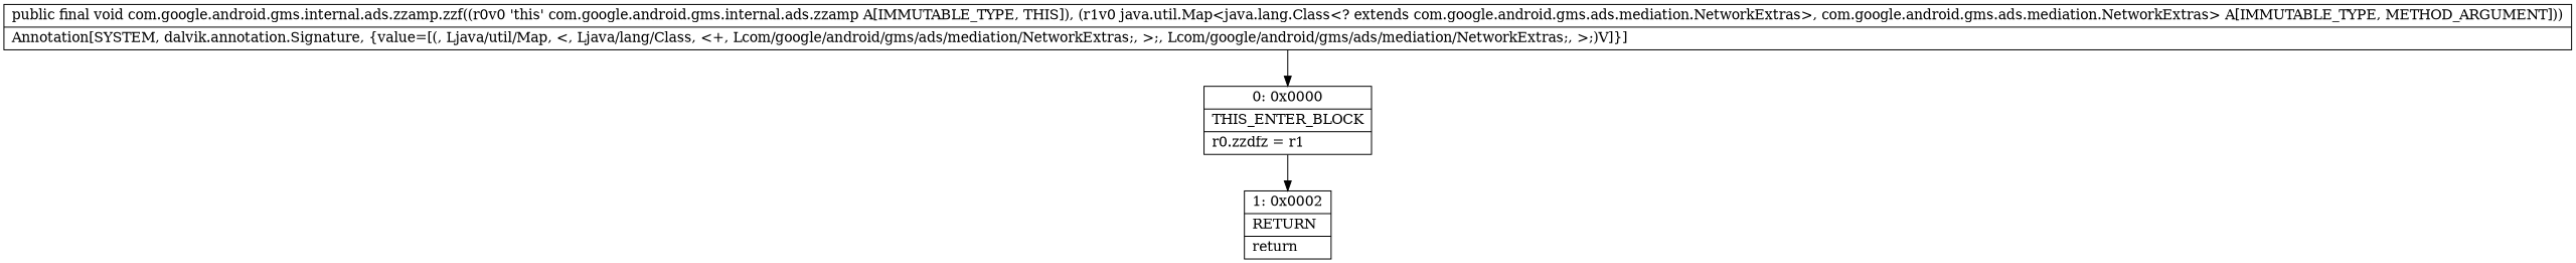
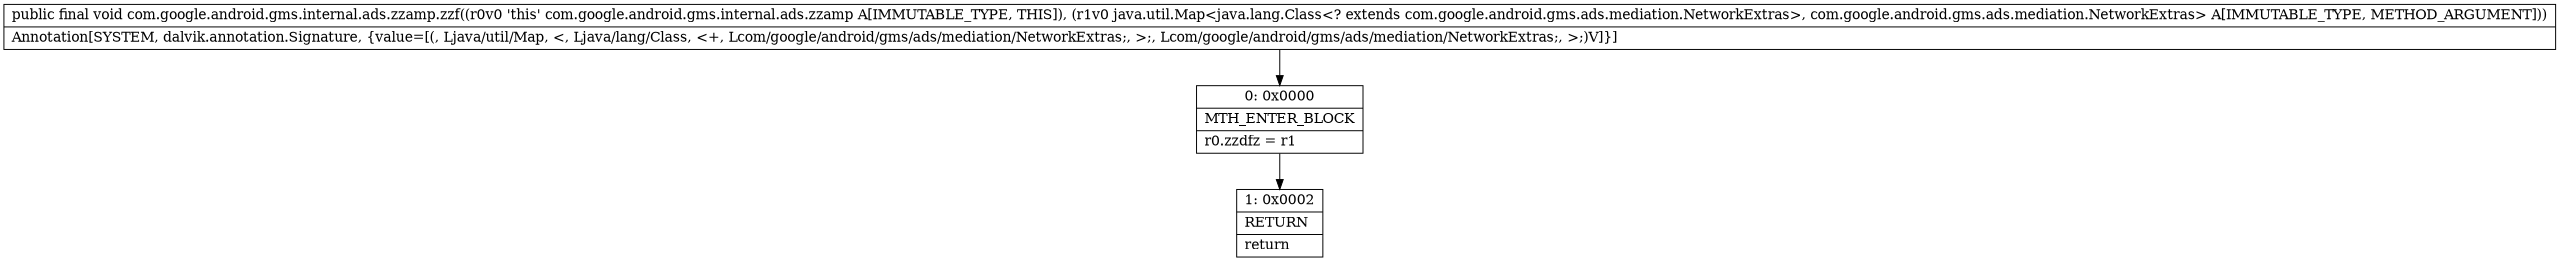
  digraph {
    node [shape=record]
-   n1 [label="{0\:\ 0x0000|THIS_ENTER_BLOCK\l|r0.zzdfz = r1\l}"]
+   n1 [label="{0\:\ 0x0000|MTH_ENTER_BLOCK\l|r0.zzdfz = r1\l}"]
    n2 [label="{1\:\ 0x0002|RETURN\l|return\l}"]
    n3 [label="{public final void com.google.android.gms.internal.ads.zzamp.zzf((r0v0 'this' com.google.android.gms.internal.ads.zzamp A[IMMUTABLE_TYPE, THIS]), (r1v0 java.util.Map\<java.lang.Class\<? extends com.google.android.gms.ads.mediation.NetworkExtras\>, com.google.android.gms.ads.mediation.NetworkExtras\> A[IMMUTABLE_TYPE, METHOD_ARGUMENT]))  | Annotation[SYSTEM, dalvik.annotation.Signature, \{value=[(, Ljava\/util\/Map, \<, Ljava\/lang\/Class, \<+, Lcom\/google\/android\/gms\/ads\/mediation\/NetworkExtras;, \>;, Lcom\/google\/android\/gms\/ads\/mediation\/NetworkExtras;, \>;)V]\}]\l}"]
    n1 -> n2
    n3 -> n1
  }
